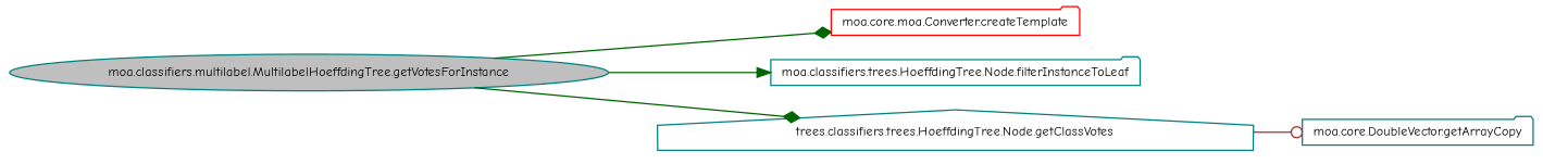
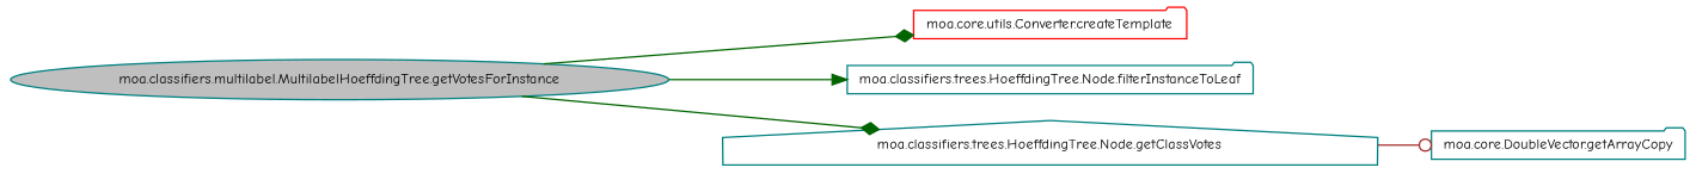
  digraph {
    fontname="Comic Neue"
    rankdir=LR
    node [color=teal fillcolor=white fontname="Comic Neue" fontsize=10 shape=folder style=filled]
    edge [arrowhead=diamond color=darkgreen fontname="Comic Neue" fontsize=10 labelfontname=Helvetica labelfontsize=10 style=solid]
    n1 [fillcolor=grey75 fontcolor=black height=0.2 label="moa.classifiers.multilabel.MultilabelHoeffdingTree.getVotesForInstance" shape=ellipse width=0.4]
-   n2 [color=red height=0.2 label="moa.core.moa.Converter.createTemplate" width=0.4]
+   n2 [color=red height=0.2 label="moa.core.utils.Converter.createTemplate" width=0.4]
    n3 [height=0.2 label="moa.classifiers.trees.HoeffdingTree.Node.filterInstanceToLeaf" width=0.4]
-   n4 [height=0.2 label="trees.classifiers.trees.HoeffdingTree.Node.getClassVotes" shape=house width=0.4]
+   n4 [height=0.2 label="moa.classifiers.trees.HoeffdingTree.Node.getClassVotes" shape=house width=0.4]
    n5 [height=0.2 label="moa.core.DoubleVector.getArrayCopy" width=0.4]
    n1 -> n2
    n1 -> n3 [arrowhead=normal]
    n1 -> n4
    n4 -> n5 [arrowhead=odot color=brown]
  }
